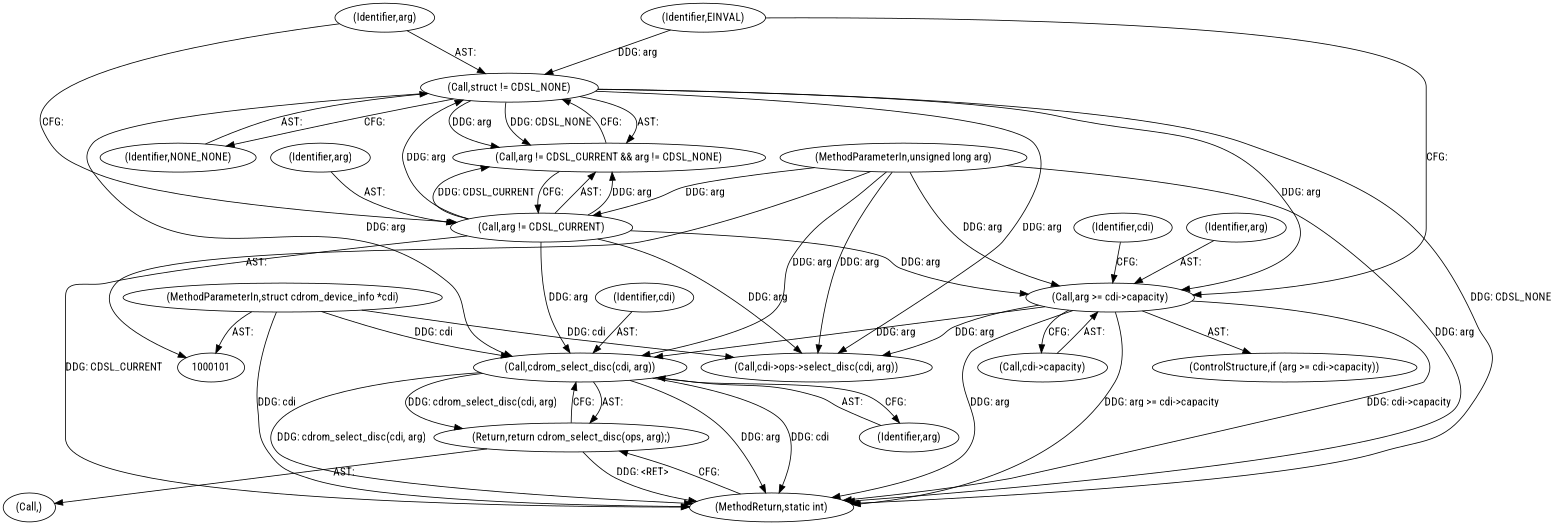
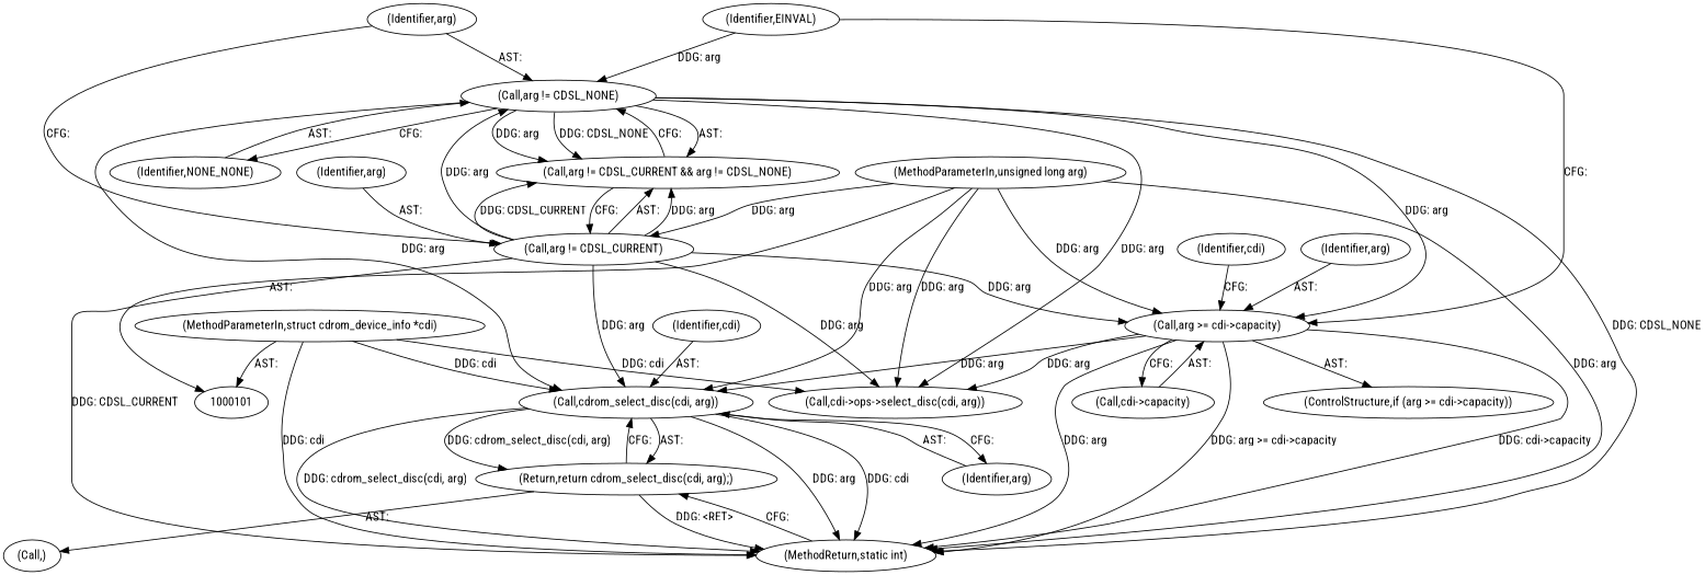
  digraph {
    fontname="Roboto Condensed"
    node [fontname="Roboto Condensed"]
    edge [fontname="Roboto Condensed"]
    n1 [label="(Call,cdrom_select_disc(cdi, arg))"]
-   n2 [label="(Return,return cdrom_select_disc(ops, arg);)"]
+   n2 [label="(Return,return cdrom_select_disc(cdi, arg);)"]
    n3 [label="(MethodReturn,static int)"]
    n4 [label="(Identifier,arg)"]
    n5 [label="(Call,)"]
    n6 [label="(MethodParameterIn,struct cdrom_device_info *cdi)"]
    n7 [label="(Call,cdi->ops->select_disc(cdi, arg))"]
    1000101
    n9 [label="(Call,arg >= cdi->capacity)"]
    n10 [label="(Call,cdi->capacity)"]
    n11 [label="(ControlStructure,if (arg >= cdi->capacity))"]
-   n12 [label="(Call,struct != CDSL_NONE)"]
+   n12 [label="(Call,arg != CDSL_NONE)"]
    n13 [label="(Identifier,NONE_NONE)"]
    n14 [label="(Call,arg != CDSL_CURRENT && arg != CDSL_NONE)"]
    n15 [label="(Call,arg != CDSL_CURRENT)"]
    n16 [label="(MethodParameterIn,unsigned long arg)"]
    n17 [label="(Identifier,arg)"]
    n18 [label="(Identifier,cdi)"]
    n19 [label="(Identifier,arg)"]
    n20 [label="(Identifier,EINVAL)"]
    n21 [label="(Identifier,cdi)"]
    n22 [label="(Identifier,arg)"]
    n1 -> n2 [label="AST: "]
    n1 -> n2 [label="DDG: cdrom_select_disc(cdi, arg)"]
    n1 -> n3 [label="DDG: arg"]
    n1 -> n3 [label="DDG: cdi"]
    n1 -> n3 [label="DDG: cdrom_select_disc(cdi, arg)"]
    n1 -> n4 [label="CFG: "]
    n2 -> n1 [label="CFG: "]
    n2 -> n3 [label="DDG: <RET>"]
    n2 -> n5 [label="AST: "]
    n3 -> n2 [label="CFG: "]
    n4 -> n1 [label="AST: "]
    n6 -> n1 [label="DDG: cdi"]
    n6 -> n3 [label="DDG: cdi"]
    n6 -> n7 [label="DDG: cdi"]
    n6 -> 1000101 [label="AST: "]
    n9 -> n1 [label="DDG: arg"]
    n9 -> n3 [label="DDG: arg"]
    n9 -> n3 [label="DDG: arg >= cdi->capacity"]
    n9 -> n3 [label="DDG: cdi->capacity"]
    n9 -> n7 [label="DDG: arg"]
    n9 -> n10 [label="CFG: "]
    n9 -> n11 [label="AST: "]
    n10 -> n9 [label="AST: "]
    n12 -> n1 [label="DDG: arg"]
    n12 -> n3 [label="DDG: CDSL_NONE"]
    n12 -> n7 [label="DDG: arg"]
    n12 -> n9 [label="DDG: arg"]
    n12 -> n13 [label="CFG: "]
    n12 -> n14 [label="AST: "]
    n12 -> n14 [label="DDG: arg"]
    n12 -> n14 [label="DDG: CDSL_NONE"]
    n13 -> n12 [label="AST: "]
    n14 -> n12 [label="CFG: "]
    n14 -> n15 [label="CFG: "]
    n15 -> n1 [label="DDG: arg"]
    n15 -> n3 [label="DDG: CDSL_CURRENT"]
    n15 -> n7 [label="DDG: arg"]
    n15 -> n9 [label="DDG: arg"]
    n15 -> n12 [label="DDG: arg"]
    n15 -> n14 [label="AST: "]
    n15 -> n14 [label="DDG: arg"]
    n15 -> n14 [label="DDG: CDSL_CURRENT"]
    n16 -> n1 [label="DDG: arg"]
    n16 -> n3 [label="DDG: arg"]
    n16 -> n7 [label="DDG: arg"]
    n16 -> 1000101 [label="AST: "]
    n16 -> n9 [label="DDG: arg"]
    n16 -> n15 [label="DDG: arg"]
    n17 -> n15 [label="AST: "]
    n18 -> n9 [label="CFG: "]
    n19 -> n9 [label="AST: "]
    n20 -> n9 [label="CFG: "]
    n20 -> n12 [label="DDG: arg"]
    n21 -> n1 [label="AST: "]
    n22 -> n12 [label="AST: "]
    n22 -> n15 [label="CFG: "]
  }
